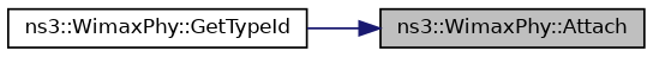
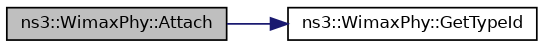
  digraph {
    rankdir=RL
    node [color=black fontname=Helvetica fontsize=10 shape=record style=filled]
    n1 [fillcolor=grey75 fontcolor=black height=0.2 label="ns3::WimaxPhy::Attach" width=0.4]
    n2 [fillcolor=white height=0.2 label="ns3::WimaxPhy::GetTypeId" width=0.4]
-   n1 -> n2 [color=midnightblue dir=back fontname=Helvetica fontsize=10 labelfontname=Helvetica labelfontsize=10 style=solid]
+   n2 -> n1 [color=midnightblue dir=back fontname=Helvetica fontsize=10 labelfontname=Helvetica labelfontsize=10 style=solid]
  }
